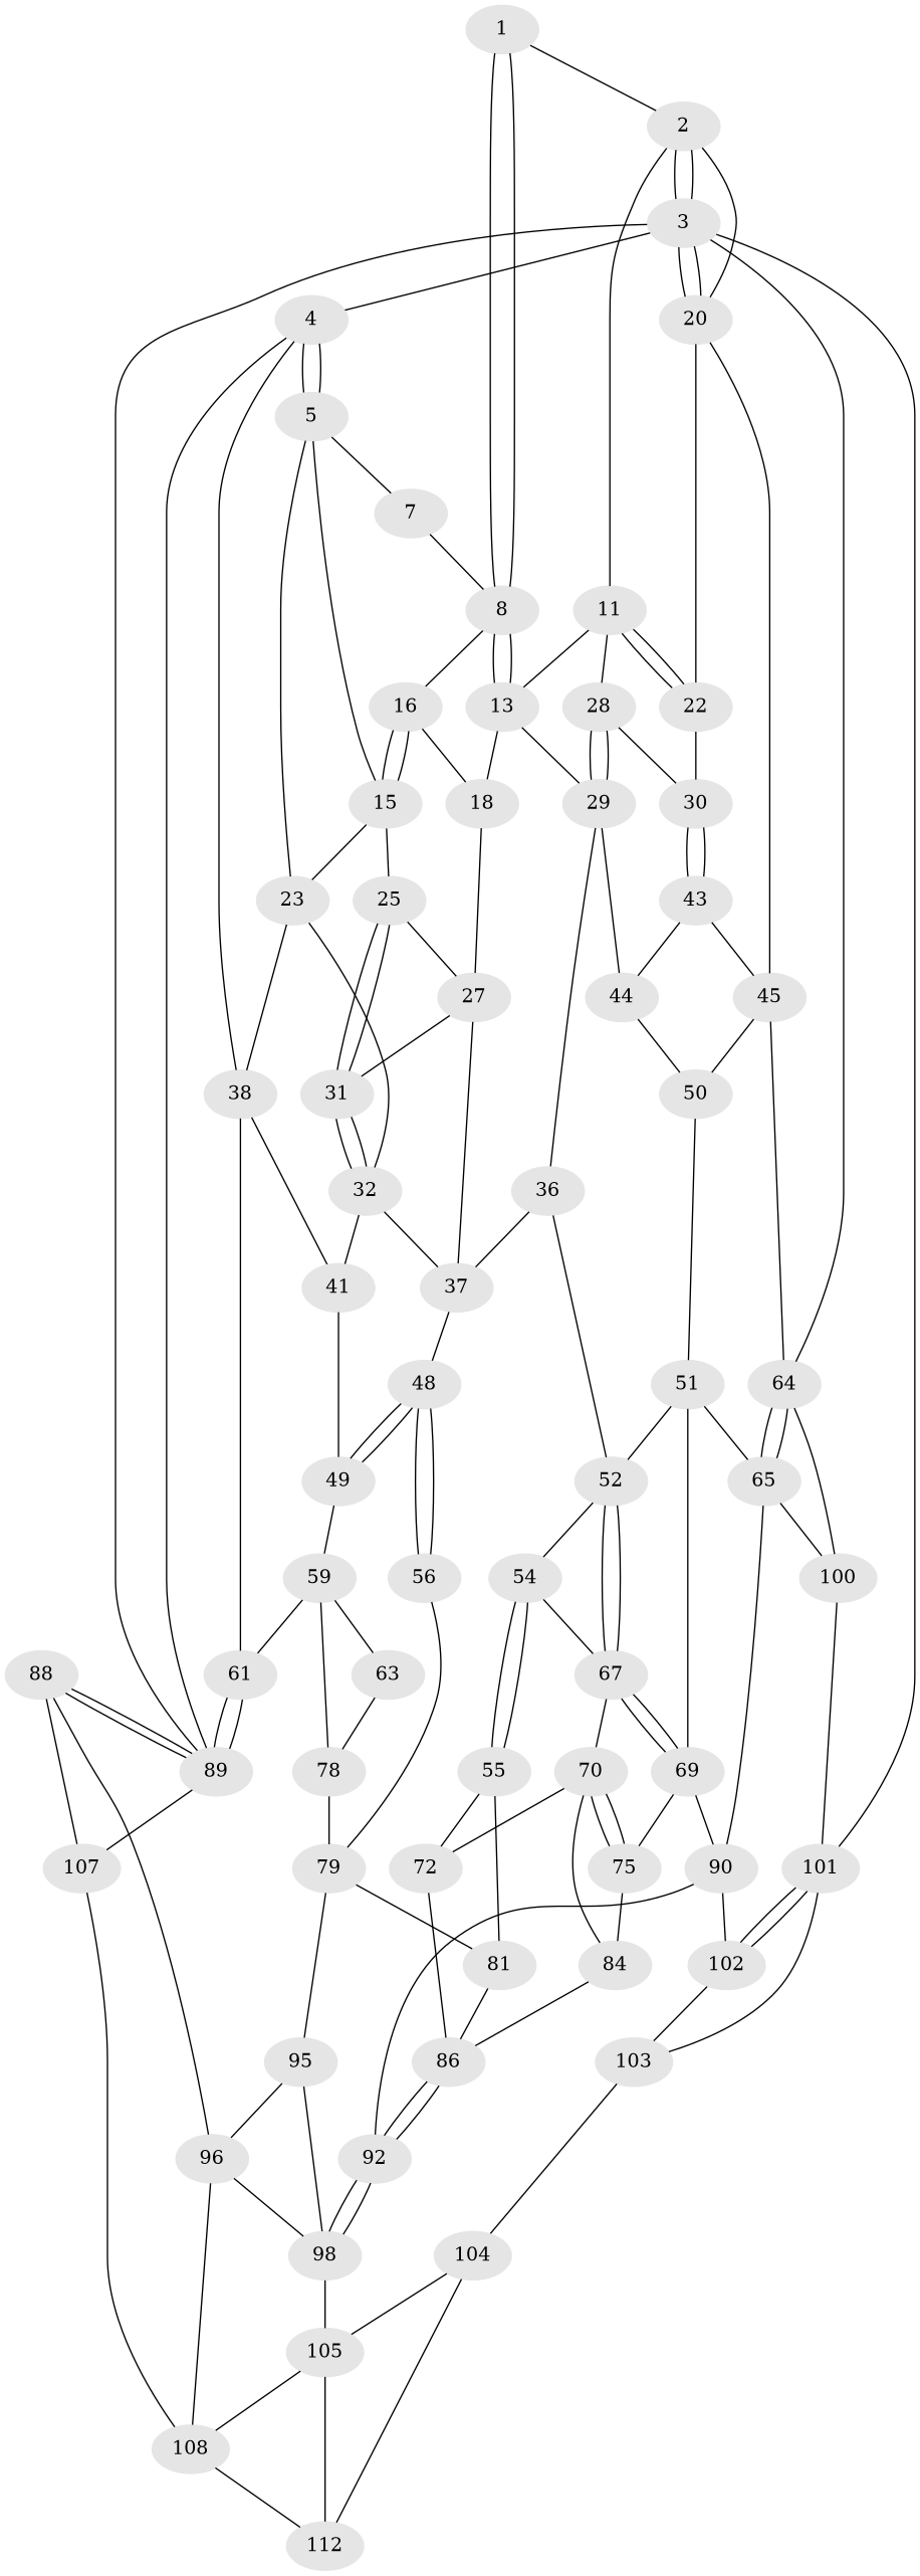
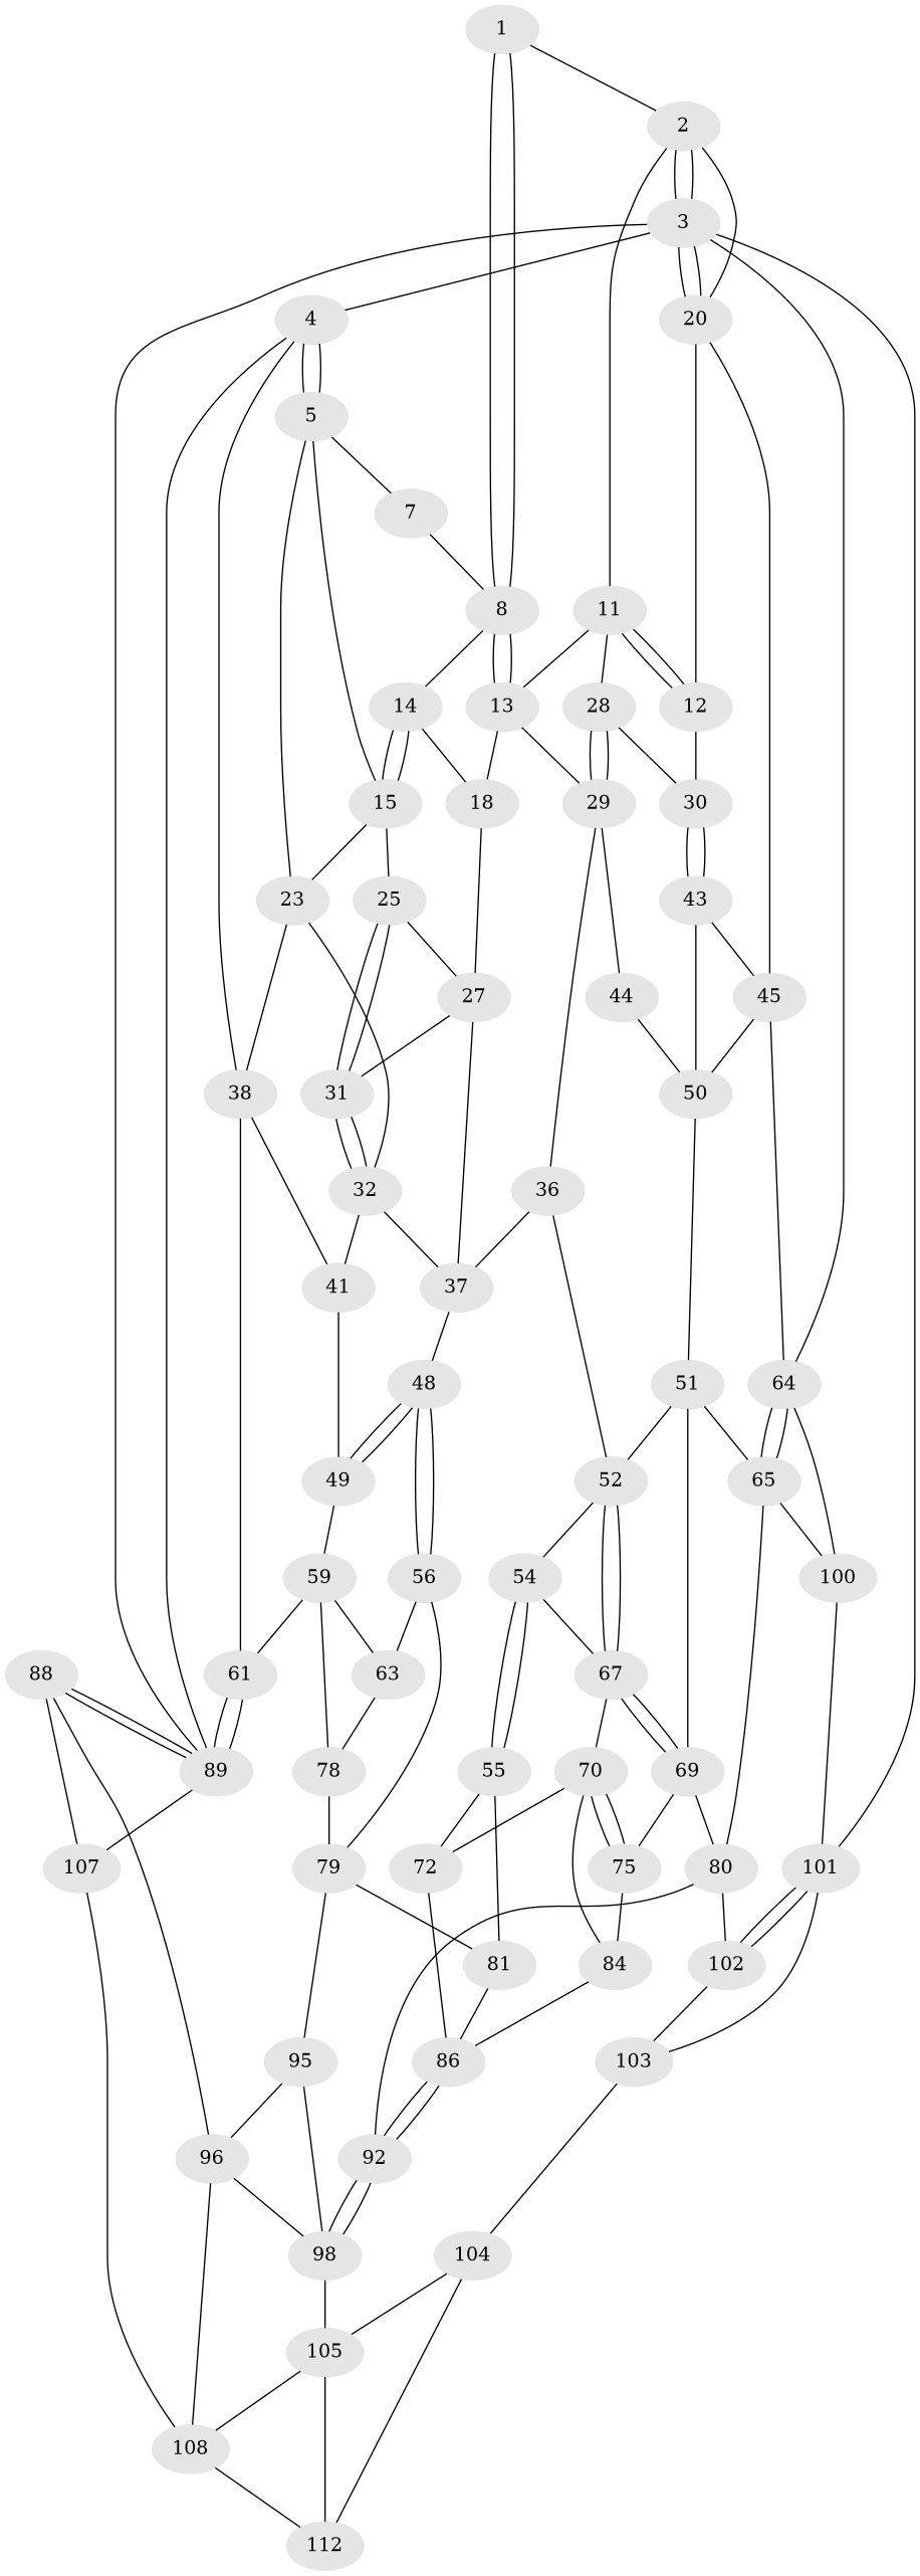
  graph {
    node [color=gray90 style=filled]
    2 [super="+10"]
    1
    8 [super="+9"]
    3 [super="+76"]
    11 [super="+12"]
    20 [super="+21"]
    13 [super="+17"]
-   14 [label=16]
+   14
    4
    64 [super="+77"]
    89 [super="+94"]
    101 [super="+114"]
-   22
+   22 [label=12]
    28
    45 [super="+58"]
    5 [super="+6"]
    38 [super="+39"]
    65 [super="+93"]
    100
    107
    102
    103 [super="+113"]
    7
    15 [super="+16"]
    23 [super="+24"]
    41 [super="+42"]
    61
    25 [super="+26"]
    32 [super="+33"]
    18 [super="+19"]
    29 [super="+35"]
    30
    27 [super="+34"]
    36
    44 [super="+47"]
    31
    37 [super="+40"]
    50
    43 [super="+46"]
    48
    52 [super="+53"]
    49 [super="+57"]
    54
    67 [super="+68"]
    56 [super="+62"]
    59 [super="+60"]
    51 [super="+66"]
    63
    79 [super="+82"]
    78 [super="+80"]
    69 [super="+74"]
-   90 [super="+91"]
+   90 [super="+91" label=80]
    75 [super="+83"]
    55 [super="+73"]
    70 [super="+71"]
    72
    81
    86 [super="+87"]
    95
    92
    84 [super="+85"]
    88 [super="+97"]
    96 [super="+106"]
    98 [super="+99"]
    108 [super="+109"]
    105 [super="+110"]
    112
    104 [super="+111"]
    2 -- 3
    2 -- 3
    2 -- 11
    2 -- 20
    1 -- 2
    1 -- 8
    1 -- 8
    8 -- 13
    8 -- 13
    8 -- 14
    3 -- 20
    3 -- 20
    3 -- 4
    3 -- 64
    3 -- 89
    3 -- 101
    11 -- 13
    11 -- 22
    11 -- 22
    11 -- 28
    20 -- 22
    20 -- 45
    13 -- 18
    13 -- 29
    14 -- 15
    14 -- 15
    14 -- 18
    4 -- 89
    4 -- 5
    4 -- 5
    4 -- 38
    64 -- 65
    64 -- 65
    64 -- 100
    89 -- 107
    101 -- 102
    101 -- 102
    101 -- 103
    22 -- 30
    28 -- 29
    28 -- 29
    28 -- 30
    45 -- 64
    45 -- 50
    5 -- 7
    5 -- 15
    5 -- 23
    38 -- 41
    38 -- 61
    65 -- 100
    65 -- 90
    100 -- 101
    107 -- 108
    102 -- 103
    103 -- 104 [weight=2]
    7 -- 8
    15 -- 23
    15 -- 25
    23 -- 38
    23 -- 32
    41 -- 49 [weight=2]
    61 -- 89
    61 -- 89
    25 -- 27
    25 -- 31
    25 -- 31
    32 -- 41
    32 -- 37
    18 -- 27
    29 -- 36
    29 -- 44
    30 -- 43
    30 -- 43
    27 -- 31
    27 -- 37
    36 -- 37
    36 -- 52
    44 -- 50
    31 -- 32
    31 -- 32
    37 -- 48
    50 -- 51
    43 -- 45
-   43 -- 44 [weight=2]
+   43 -- 50 [weight=2]
    48 -- 49
    48 -- 49
    48 -- 56
    48 -- 56
    52 -- 54
    52 -- 67
    52 -- 67
    49 -- 59
    54 -- 67
    54 -- 55
    54 -- 55
    67 -- 69
    67 -- 69
    67 -- 70
+   56 -- 63
    56 -- 79
    59 -- 61
    59 -- 63
    59 -- 78
    51 -- 65
    51 -- 52
    51 -- 69
    63 -- 78
    79 -- 81
    79 -- 95
    78 -- 79
    69 -- 90
    69 -- 75
    90 -- 102
    90 -- 92
    75 -- 84 [weight=2]
    55 -- 72
    55 -- 81
    70 -- 75
    70 -- 75
    70 -- 72
    70 -- 84
    72 -- 86
    81 -- 86
    86 -- 92
    86 -- 92
    95 -- 96
    95 -- 98
    92 -- 98
    92 -- 98
    84 -- 86
    88 -- 89
    88 -- 89
    88 -- 107
    88 -- 96
    96 -- 98
    96 -- 108
    98 -- 105
    108 -- 112
    105 -- 108
    105 -- 112
    104 -- 105
    104 -- 112
  }
